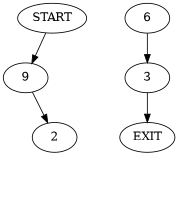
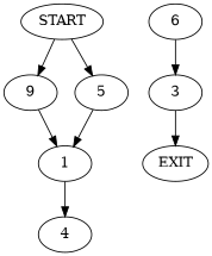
  digraph {
    n1 [label=START]
    n2 [label=9]
-   2
+   5
+   2 [label=1]
    n5 [label=EXIT]
+   4
    3
    6
    n1 -> n2
+   n1 -> 5
    n2 -> 2
+   5 -> 2
+   2 -> 4
    3 -> n5
    6 -> 3
  }
